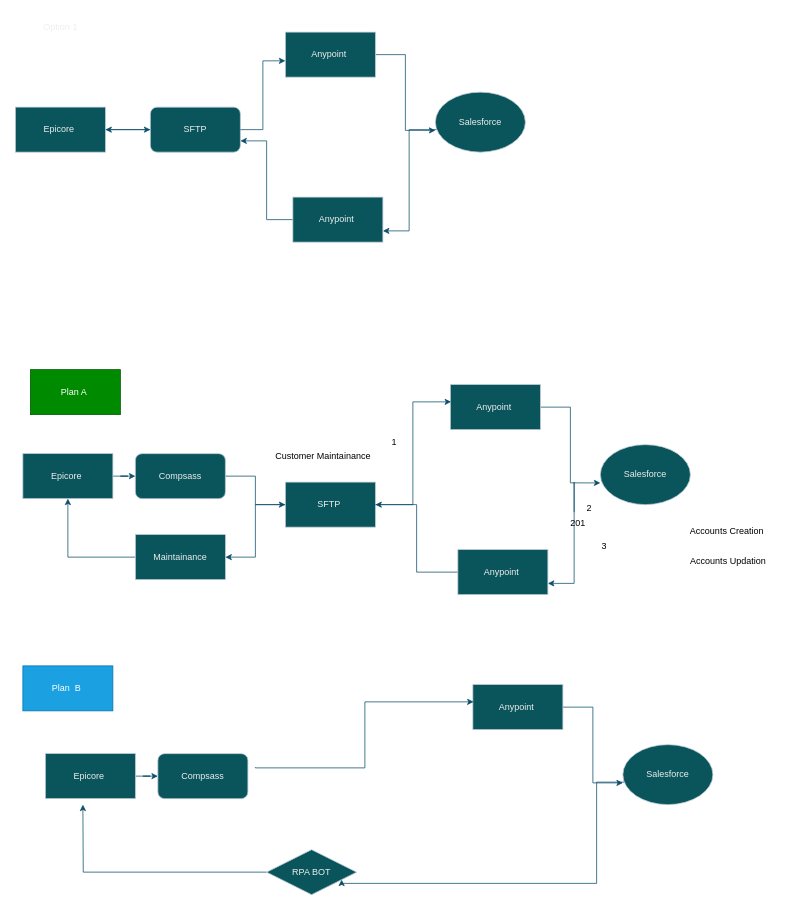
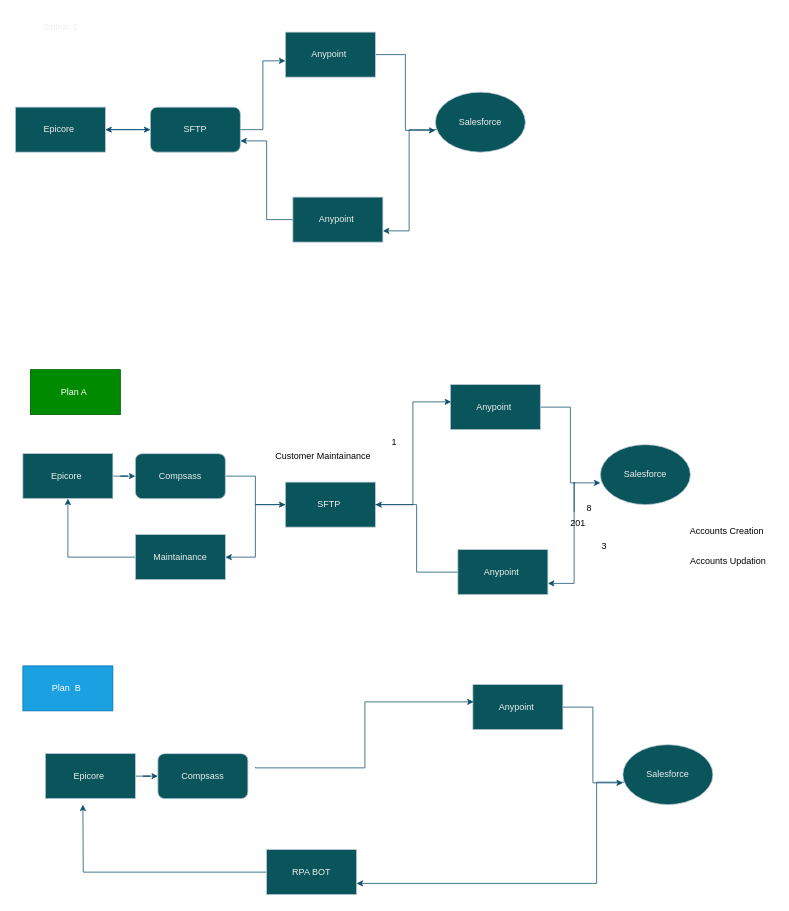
  <mxCell id="0" />
  <mxCell id="1" parent="0" />
  <mxCell id="2" style="edgeStyle=orthogonalEdgeStyle;rounded=0;orthogonalLoop=1;jettySize=auto;html=1;entryX=0;entryY=0.5;entryDx=0;entryDy=0;labelBackgroundColor=none;strokeColor=#0B4D6A;fontColor=default;" parent="1" source="3" target="7" edge="1"><mxGeometry relative="1" as="geometry" /></mxCell>
  <mxCell id="3" value="Epicore&amp;nbsp;" style="rounded=0;whiteSpace=wrap;html=1;labelBackgroundColor=none;fillColor=#09555B;strokeColor=#BAC8D3;fontColor=#EEEEEE;" parent="1" vertex="1"><mxGeometry x="20" y="142" width="120" height="60" as="geometry" /></mxCell>
  <mxCell id="4" style="edgeStyle=orthogonalEdgeStyle;rounded=0;orthogonalLoop=1;jettySize=auto;html=1;entryX=1;entryY=0.75;entryDx=0;entryDy=0;labelBackgroundColor=none;strokeColor=#0B4D6A;fontColor=default;" parent="1" source="5" target="12" edge="1"><mxGeometry relative="1" as="geometry"><Array as="points"><mxPoint x="545" y="172" /><mxPoint x="545" y="307" /></Array></mxGeometry></mxCell>
  <mxCell id="5" value="Salesforce" style="ellipse;whiteSpace=wrap;html=1;labelBackgroundColor=none;fillColor=#09555B;strokeColor=#BAC8D3;fontColor=#EEEEEE;" parent="1" vertex="1"><mxGeometry x="580" y="122" width="120" height="80" as="geometry" /></mxCell>
  <mxCell id="6" style="edgeStyle=orthogonalEdgeStyle;rounded=0;orthogonalLoop=1;jettySize=auto;html=1;labelBackgroundColor=none;strokeColor=#0B4D6A;fontColor=default;" parent="1" source="7" target="3" edge="1"><mxGeometry relative="1" as="geometry" /></mxCell>
  <mxCell id="7" value="SFTP" style="rounded=1;whiteSpace=wrap;html=1;labelBackgroundColor=none;fillColor=#09555B;strokeColor=#BAC8D3;fontColor=#EEEEEE;" parent="1" vertex="1"><mxGeometry x="200" y="142" width="120" height="60" as="geometry" /></mxCell>
  <mxCell id="8" style="edgeStyle=orthogonalEdgeStyle;rounded=0;orthogonalLoop=1;jettySize=auto;html=1;entryX=0;entryY=0.638;entryDx=0;entryDy=0;entryPerimeter=0;labelBackgroundColor=none;strokeColor=#0B4D6A;fontColor=default;" parent="1" source="10" target="5" edge="1"><mxGeometry relative="1" as="geometry" /></mxCell>
  <mxCell id="9" value="" style="edgeStyle=orthogonalEdgeStyle;rounded=0;orthogonalLoop=1;jettySize=auto;html=1;entryX=0;entryY=0.638;entryDx=0;entryDy=0;entryPerimeter=0;labelBackgroundColor=none;strokeColor=#0B4D6A;fontColor=default;" parent="1" source="7" target="10" edge="1"><mxGeometry relative="1" as="geometry"><mxPoint x="320" y="72" as="sourcePoint" /><mxPoint x="580" y="173" as="targetPoint" /></mxGeometry></mxCell>
  <mxCell id="10" value="Anypoint&amp;nbsp;" style="rounded=0;whiteSpace=wrap;html=1;labelBackgroundColor=none;fillColor=#09555B;strokeColor=#BAC8D3;fontColor=#EEEEEE;" parent="1" vertex="1"><mxGeometry x="380" y="42" width="120" height="60" as="geometry" /></mxCell>
  <mxCell id="11" style="edgeStyle=orthogonalEdgeStyle;rounded=0;orthogonalLoop=1;jettySize=auto;html=1;entryX=1;entryY=0.75;entryDx=0;entryDy=0;labelBackgroundColor=none;strokeColor=#0B4D6A;fontColor=default;" parent="1" source="12" target="7" edge="1"><mxGeometry relative="1" as="geometry" /></mxCell>
  <mxCell id="12" value="Anypoint&amp;nbsp;" style="rounded=0;whiteSpace=wrap;html=1;labelBackgroundColor=none;fillColor=#09555B;strokeColor=#BAC8D3;fontColor=#EEEEEE;" parent="1" vertex="1"><mxGeometry x="390" y="262" width="120" height="60" as="geometry" /></mxCell>
  <mxCell id="13" value="Option 1" style="text;html=1;align=center;verticalAlign=middle;resizable=0;points=[];autosize=1;strokeColor=none;fillColor=none;labelBackgroundColor=none;fontColor=#EEEEEE;" parent="1" vertex="1"><mxGeometry x="45" y="20" width="70" height="30" as="geometry" /></mxCell>
  <mxCell id="14" style="edgeStyle=orthogonalEdgeStyle;rounded=0;orthogonalLoop=1;jettySize=auto;html=1;entryX=0;entryY=0.5;entryDx=0;entryDy=0;labelBackgroundColor=none;strokeColor=#0B4D6A;fontColor=default;" parent="1" source="15" target="19" edge="1"><mxGeometry relative="1" as="geometry" /></mxCell>
  <mxCell id="15" value="Epicore&amp;nbsp;" style="rounded=0;whiteSpace=wrap;html=1;labelBackgroundColor=none;fillColor=#09555B;strokeColor=#BAC8D3;fontColor=#EEEEEE;" parent="1" vertex="1"><mxGeometry x="30" y="604" width="120" height="60" as="geometry" /></mxCell>
  <mxCell id="16" style="edgeStyle=orthogonalEdgeStyle;rounded=0;orthogonalLoop=1;jettySize=auto;html=1;entryX=1;entryY=0.75;entryDx=0;entryDy=0;labelBackgroundColor=none;strokeColor=#0B4D6A;fontColor=default;" parent="1" source="44" target="23" edge="1"><mxGeometry relative="1" as="geometry"><Array as="points"><mxPoint x="765" y="642" /><mxPoint x="765" y="777" /></Array></mxGeometry></mxCell>
  <mxCell id="17" value="Salesforce" style="ellipse;whiteSpace=wrap;html=1;labelBackgroundColor=none;fillColor=#09555B;strokeColor=#BAC8D3;fontColor=#EEEEEE;" parent="1" vertex="1"><mxGeometry x="800" y="592" width="120" height="80" as="geometry" /></mxCell>
  <mxCell id="18" style="edgeStyle=orthogonalEdgeStyle;rounded=0;orthogonalLoop=1;jettySize=auto;html=1;exitX=1;exitY=0.5;exitDx=0;exitDy=0;entryX=0;entryY=0.5;entryDx=0;entryDy=0;labelBackgroundColor=none;strokeColor=#0B4D6A;fontColor=default;" parent="1" source="19" target="26" edge="1"><mxGeometry relative="1" as="geometry" /></mxCell>
  <mxCell id="19" value="Compsass" style="rounded=1;whiteSpace=wrap;html=1;labelBackgroundColor=none;fillColor=#09555B;strokeColor=#BAC8D3;fontColor=#EEEEEE;" parent="1" vertex="1"><mxGeometry x="180" y="604" width="120" height="60" as="geometry" /></mxCell>
  <mxCell id="20" style="edgeStyle=orthogonalEdgeStyle;rounded=0;orthogonalLoop=1;jettySize=auto;html=1;entryX=0;entryY=0.638;entryDx=0;entryDy=0;entryPerimeter=0;labelBackgroundColor=none;strokeColor=#0B4D6A;fontColor=default;" parent="1" source="21" target="17" edge="1"><mxGeometry relative="1" as="geometry" /></mxCell>
  <mxCell id="21" value="Anypoint&amp;nbsp;" style="rounded=0;whiteSpace=wrap;html=1;labelBackgroundColor=none;fillColor=#09555B;strokeColor=#BAC8D3;fontColor=#EEEEEE;" parent="1" vertex="1"><mxGeometry x="600" y="512" width="120" height="60" as="geometry" /></mxCell>
  <mxCell id="22" style="edgeStyle=orthogonalEdgeStyle;rounded=0;orthogonalLoop=1;jettySize=auto;html=1;entryX=1;entryY=0.5;entryDx=0;entryDy=0;labelBackgroundColor=none;strokeColor=#0B4D6A;fontColor=default;" parent="1" source="23" target="26" edge="1"><mxGeometry relative="1" as="geometry" /></mxCell>
  <mxCell id="23" value="Anypoint&amp;nbsp;" style="rounded=0;whiteSpace=wrap;html=1;labelBackgroundColor=none;fillColor=#09555B;strokeColor=#BAC8D3;fontColor=#EEEEEE;" parent="1" vertex="1"><mxGeometry x="610" y="732" width="120" height="60" as="geometry" /></mxCell>
  <mxCell id="24" value="Plan A&amp;nbsp;" style="text;html=1;align=center;verticalAlign=middle;resizable=0;points=[];autosize=1;strokeColor=none;fillColor=none;labelBackgroundColor=none;fontColor=#EEEEEE;" parent="1" vertex="1"><mxGeometry x="60" y="482" width="60" height="30" as="geometry" /></mxCell>
  <mxCell id="25" style="edgeStyle=orthogonalEdgeStyle;rounded=0;orthogonalLoop=1;jettySize=auto;html=1;entryX=1;entryY=0.5;entryDx=0;entryDy=0;labelBackgroundColor=none;strokeColor=#0B4D6A;fontColor=default;" parent="1" source="26" target="29" edge="1"><mxGeometry relative="1" as="geometry" /></mxCell>
  <mxCell id="26" value="SFTP&amp;nbsp;" style="rounded=0;whiteSpace=wrap;html=1;labelBackgroundColor=none;fillColor=#09555B;strokeColor=#BAC8D3;fontColor=#EEEEEE;" parent="1" vertex="1"><mxGeometry x="380" y="642" width="120" height="60" as="geometry" /></mxCell>
  <mxCell id="27" style="edgeStyle=orthogonalEdgeStyle;rounded=0;orthogonalLoop=1;jettySize=auto;html=1;entryX=0.008;entryY=0.383;entryDx=0;entryDy=0;entryPerimeter=0;labelBackgroundColor=none;strokeColor=#0B4D6A;fontColor=default;" parent="1" source="26" target="21" edge="1"><mxGeometry relative="1" as="geometry" /></mxCell>
  <mxCell id="28" style="edgeStyle=orthogonalEdgeStyle;rounded=0;orthogonalLoop=1;jettySize=auto;html=1;entryX=0.5;entryY=1;entryDx=0;entryDy=0;labelBackgroundColor=none;strokeColor=#0B4D6A;fontColor=default;" parent="1" source="29" target="15" edge="1"><mxGeometry relative="1" as="geometry" /></mxCell>
  <mxCell id="29" value="Maintainance" style="rounded=0;whiteSpace=wrap;html=1;labelBackgroundColor=none;fillColor=#09555B;strokeColor=#BAC8D3;fontColor=#EEEEEE;" parent="1" vertex="1"><mxGeometry x="180" y="712" width="120" height="60" as="geometry" /></mxCell>
  <mxCell id="30" value="Plan B&amp;nbsp;" style="text;html=1;align=center;verticalAlign=middle;resizable=0;points=[];autosize=1;strokeColor=none;fillColor=none;labelBackgroundColor=none;fontColor=#EEEEEE;" parent="1" vertex="1"><mxGeometry x="30" y="902" width="60" height="30" as="geometry" /></mxCell>
  <mxCell id="31" style="edgeStyle=orthogonalEdgeStyle;rounded=0;orthogonalLoop=1;jettySize=auto;html=1;entryX=0;entryY=0.5;entryDx=0;entryDy=0;labelBackgroundColor=none;strokeColor=#0B4D6A;fontColor=default;" parent="1" source="32" target="35" edge="1"><mxGeometry relative="1" as="geometry" /></mxCell>
  <mxCell id="32" value="Epicore&amp;nbsp;" style="rounded=0;whiteSpace=wrap;html=1;labelBackgroundColor=none;fillColor=#09555B;strokeColor=#BAC8D3;fontColor=#EEEEEE;" parent="1" vertex="1"><mxGeometry x="60" y="1004" width="120" height="60" as="geometry" /></mxCell>
  <mxCell id="33" style="edgeStyle=orthogonalEdgeStyle;rounded=0;orthogonalLoop=1;jettySize=auto;html=1;entryX=1;entryY=0.75;entryDx=0;entryDy=0;labelBackgroundColor=none;strokeColor=#0B4D6A;fontColor=default;" parent="1" source="34" target="39" edge="1"><mxGeometry relative="1" as="geometry"><Array as="points"><mxPoint x="795" y="1042" /><mxPoint x="795" y="1177" /></Array></mxGeometry></mxCell>
  <mxCell id="34" value="Salesforce" style="ellipse;whiteSpace=wrap;html=1;labelBackgroundColor=none;fillColor=#09555B;strokeColor=#BAC8D3;fontColor=#EEEEEE;" parent="1" vertex="1"><mxGeometry x="830" y="992" width="120" height="80" as="geometry" /></mxCell>
  <mxCell id="35" value="Compsass" style="rounded=1;whiteSpace=wrap;html=1;labelBackgroundColor=none;fillColor=#09555B;strokeColor=#BAC8D3;fontColor=#EEEEEE;" parent="1" vertex="1"><mxGeometry x="210" y="1004" width="120" height="60" as="geometry" /></mxCell>
  <mxCell id="36" style="edgeStyle=orthogonalEdgeStyle;rounded=0;orthogonalLoop=1;jettySize=auto;html=1;entryX=0;entryY=0.638;entryDx=0;entryDy=0;entryPerimeter=0;labelBackgroundColor=none;strokeColor=#0B4D6A;fontColor=default;" parent="1" source="37" target="34" edge="1"><mxGeometry relative="1" as="geometry" /></mxCell>
  <mxCell id="37" value="Anypoint&amp;nbsp;" style="rounded=0;whiteSpace=wrap;html=1;labelBackgroundColor=none;fillColor=#09555B;strokeColor=#BAC8D3;fontColor=#EEEEEE;" parent="1" vertex="1"><mxGeometry x="630" y="912" width="120" height="60" as="geometry" /></mxCell>
  <mxCell id="38" style="edgeStyle=orthogonalEdgeStyle;rounded=0;orthogonalLoop=1;jettySize=auto;html=1;labelBackgroundColor=none;strokeColor=#0B4D6A;fontColor=default;" parent="1" source="39" edge="1"><mxGeometry relative="1" as="geometry"><mxPoint x="110" y="1072" as="targetPoint" /></mxGeometry></mxCell>
- <mxCell id="39" value="RPA BOT" style="rhombus;whiteSpace=wrap;html=1;labelBackgroundColor=none;fillColor=#09555B;strokeColor=#BAC8D3;fontColor=#EEEEEE;" parent="1" vertex="1"><mxGeometry x="355" y="1132" width="120" height="60" as="geometry" /></mxCell>
+ <mxCell id="39" value="RPA BOT" style="rounded=0;whiteSpace=wrap;html=1;labelBackgroundColor=none;fillColor=#09555B;strokeColor=#BAC8D3;fontColor=#EEEEEE;" parent="1" vertex="1"><mxGeometry x="355" y="1132" width="120" height="60" as="geometry" /></mxCell>
  <mxCell id="40" style="edgeStyle=orthogonalEdgeStyle;rounded=0;orthogonalLoop=1;jettySize=auto;html=1;entryX=0.008;entryY=0.383;entryDx=0;entryDy=0;entryPerimeter=0;labelBackgroundColor=none;strokeColor=#0B4D6A;fontColor=default;" parent="1" target="37" edge="1"><mxGeometry relative="1" as="geometry"><mxPoint x="340" y="1022" as="sourcePoint" /><Array as="points"><mxPoint x="340" y="1023" /><mxPoint x="486" y="1023" /><mxPoint x="486" y="935" /></Array></mxGeometry></mxCell>
  <mxCell id="41" value="Plan A&amp;nbsp;" style="rounded=0;whiteSpace=wrap;html=1;labelBackgroundColor=none;fillColor=#008a00;strokeColor=#005700;fontColor=#ffffff;" parent="1" vertex="1"><mxGeometry x="40" y="492" width="120" height="60" as="geometry" /></mxCell>
  <mxCell id="42" value="Plan&amp;nbsp; B&amp;nbsp;" style="rounded=0;whiteSpace=wrap;html=1;labelBackgroundColor=none;fillColor=#1ba1e2;strokeColor=#006EAF;fontColor=#ffffff;" parent="1" vertex="1"><mxGeometry x="30" y="887" width="120" height="60" as="geometry" /></mxCell>
  <mxCell id="43" value="Customer Maintainance" style="text;html=1;align=center;verticalAlign=middle;resizable=0;points=[];autosize=1;strokeColor=none;fillColor=none;" parent="1" vertex="1"><mxGeometry x="355" y="592" width="150" height="30" as="geometry" /></mxCell>
  <mxCell id="44" value="201" style="text;html=1;align=center;verticalAlign=middle;resizable=0;points=[];autosize=1;strokeColor=none;fillColor=none;" parent="1" vertex="1"><mxGeometry x="750" y="682" width="40" height="30" as="geometry" /></mxCell>
  <mxCell id="45" value="Accounts Creation&amp;nbsp;" style="text;html=1;align=center;verticalAlign=middle;resizable=0;points=[];autosize=1;strokeColor=none;fillColor=none;" parent="1" vertex="1"><mxGeometry x="910" y="692" width="120" height="30" as="geometry" /></mxCell>
  <mxCell id="46" value="Accounts Updation" style="text;html=1;align=center;verticalAlign=middle;resizable=0;points=[];autosize=1;strokeColor=none;fillColor=none;" parent="1" vertex="1"><mxGeometry x="910" y="732" width="120" height="30" as="geometry" /></mxCell>
  <mxCell id="47" value="1" style="text;html=1;align=center;verticalAlign=middle;resizable=0;points=[];autosize=1;strokeColor=none;fillColor=none;" parent="1" vertex="1"><mxGeometry x="510" y="574" width="30" height="30" as="geometry" /></mxCell>
- <mxCell id="48" value="2" style="text;html=1;align=center;verticalAlign=middle;resizable=0;points=[];autosize=1;strokeColor=none;fillColor=none;" parent="1" vertex="1"><mxGeometry x="770" y="662" width="30" height="30" as="geometry" /></mxCell>
+ <mxCell id="48" value="8" style="text;html=1;align=center;verticalAlign=middle;resizable=0;points=[];autosize=1;strokeColor=none;fillColor=none;" parent="1" vertex="1"><mxGeometry x="770" y="662" width="30" height="30" as="geometry" /></mxCell>
  <mxCell id="49" value="3" style="text;html=1;align=center;verticalAlign=middle;resizable=0;points=[];autosize=1;strokeColor=none;fillColor=none;" parent="1" vertex="1"><mxGeometry x="790" y="712" width="30" height="30" as="geometry" /></mxCell>
